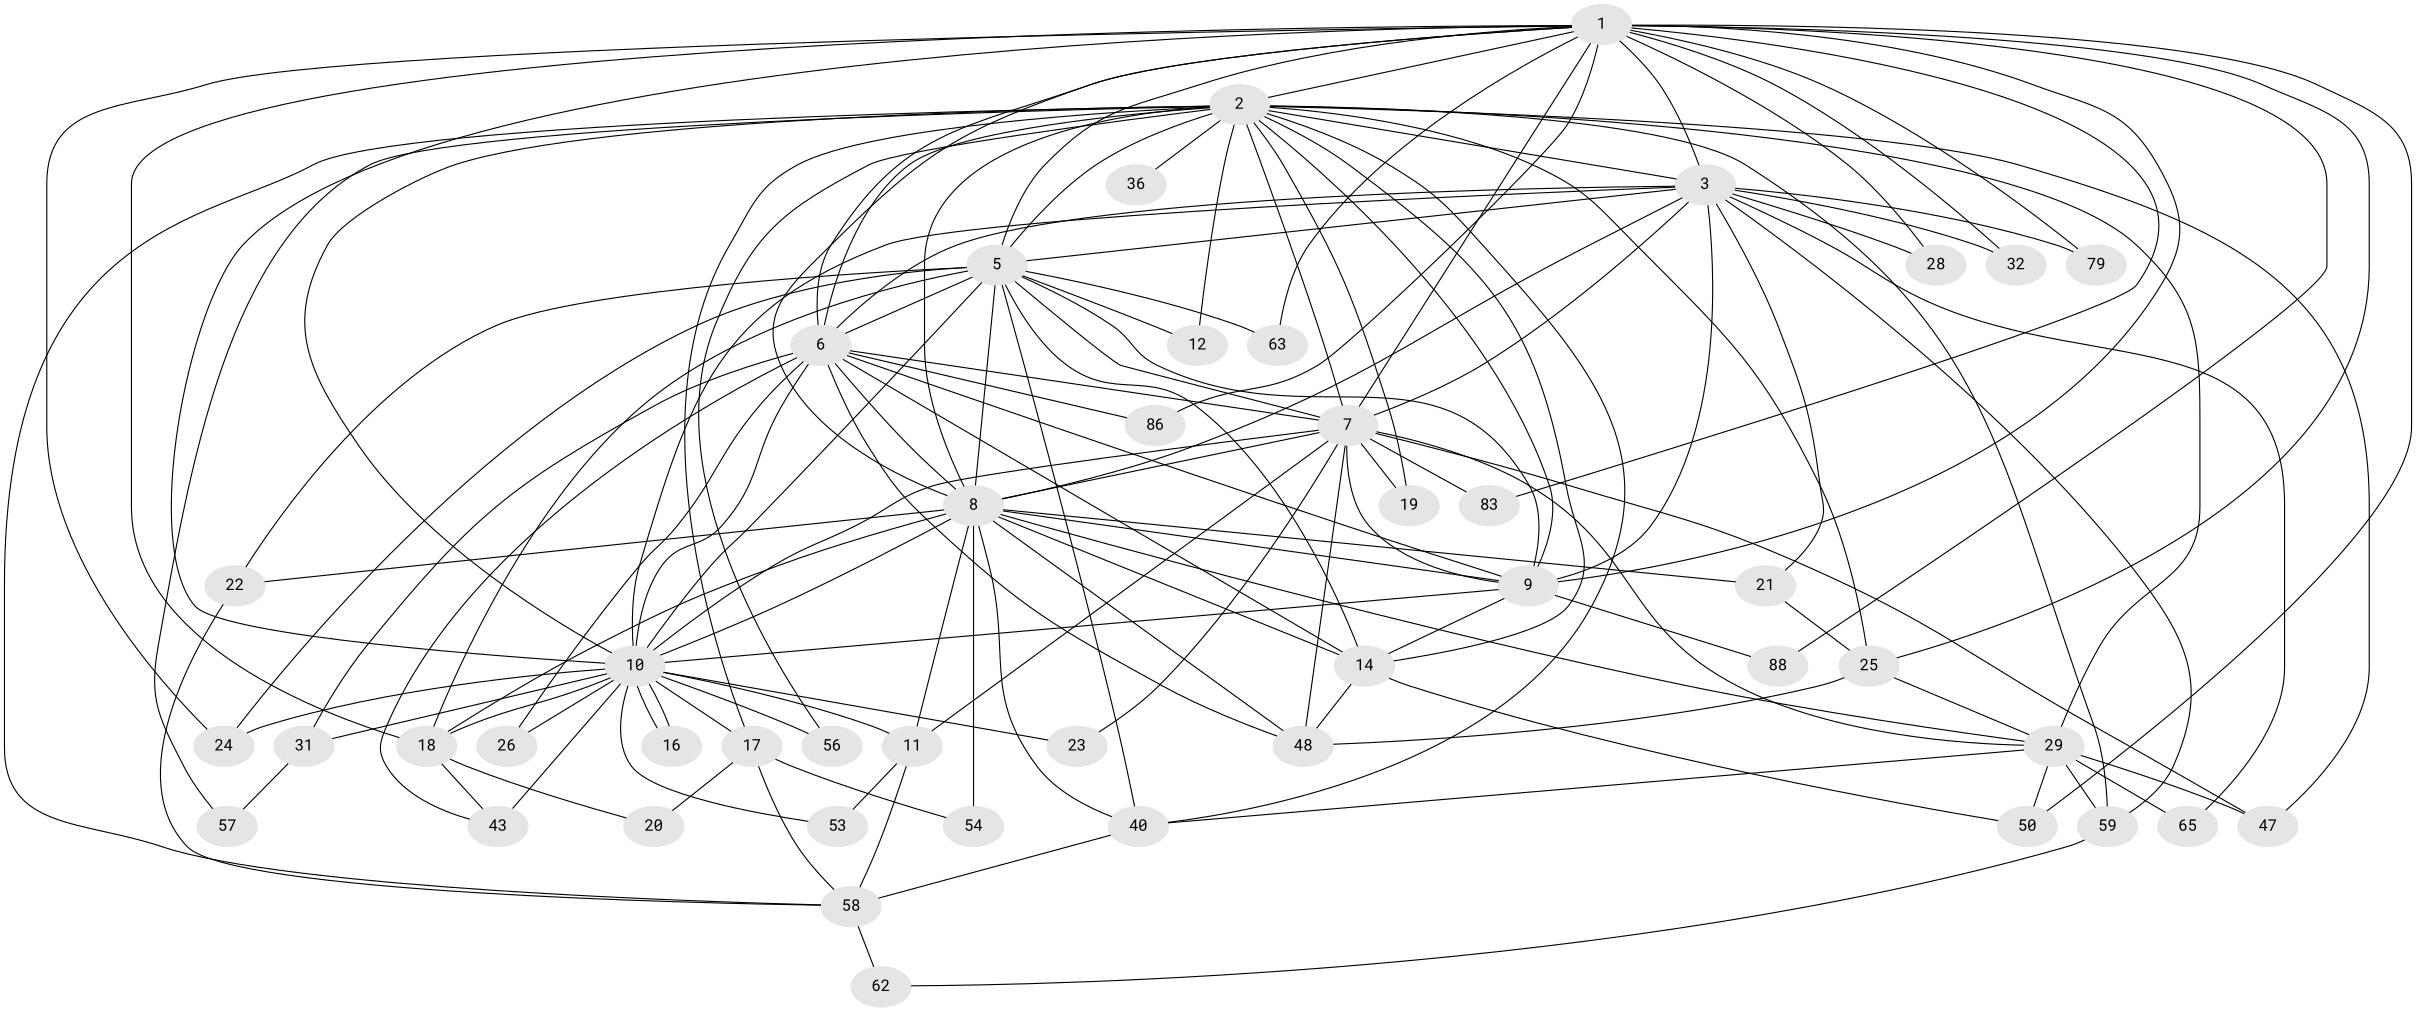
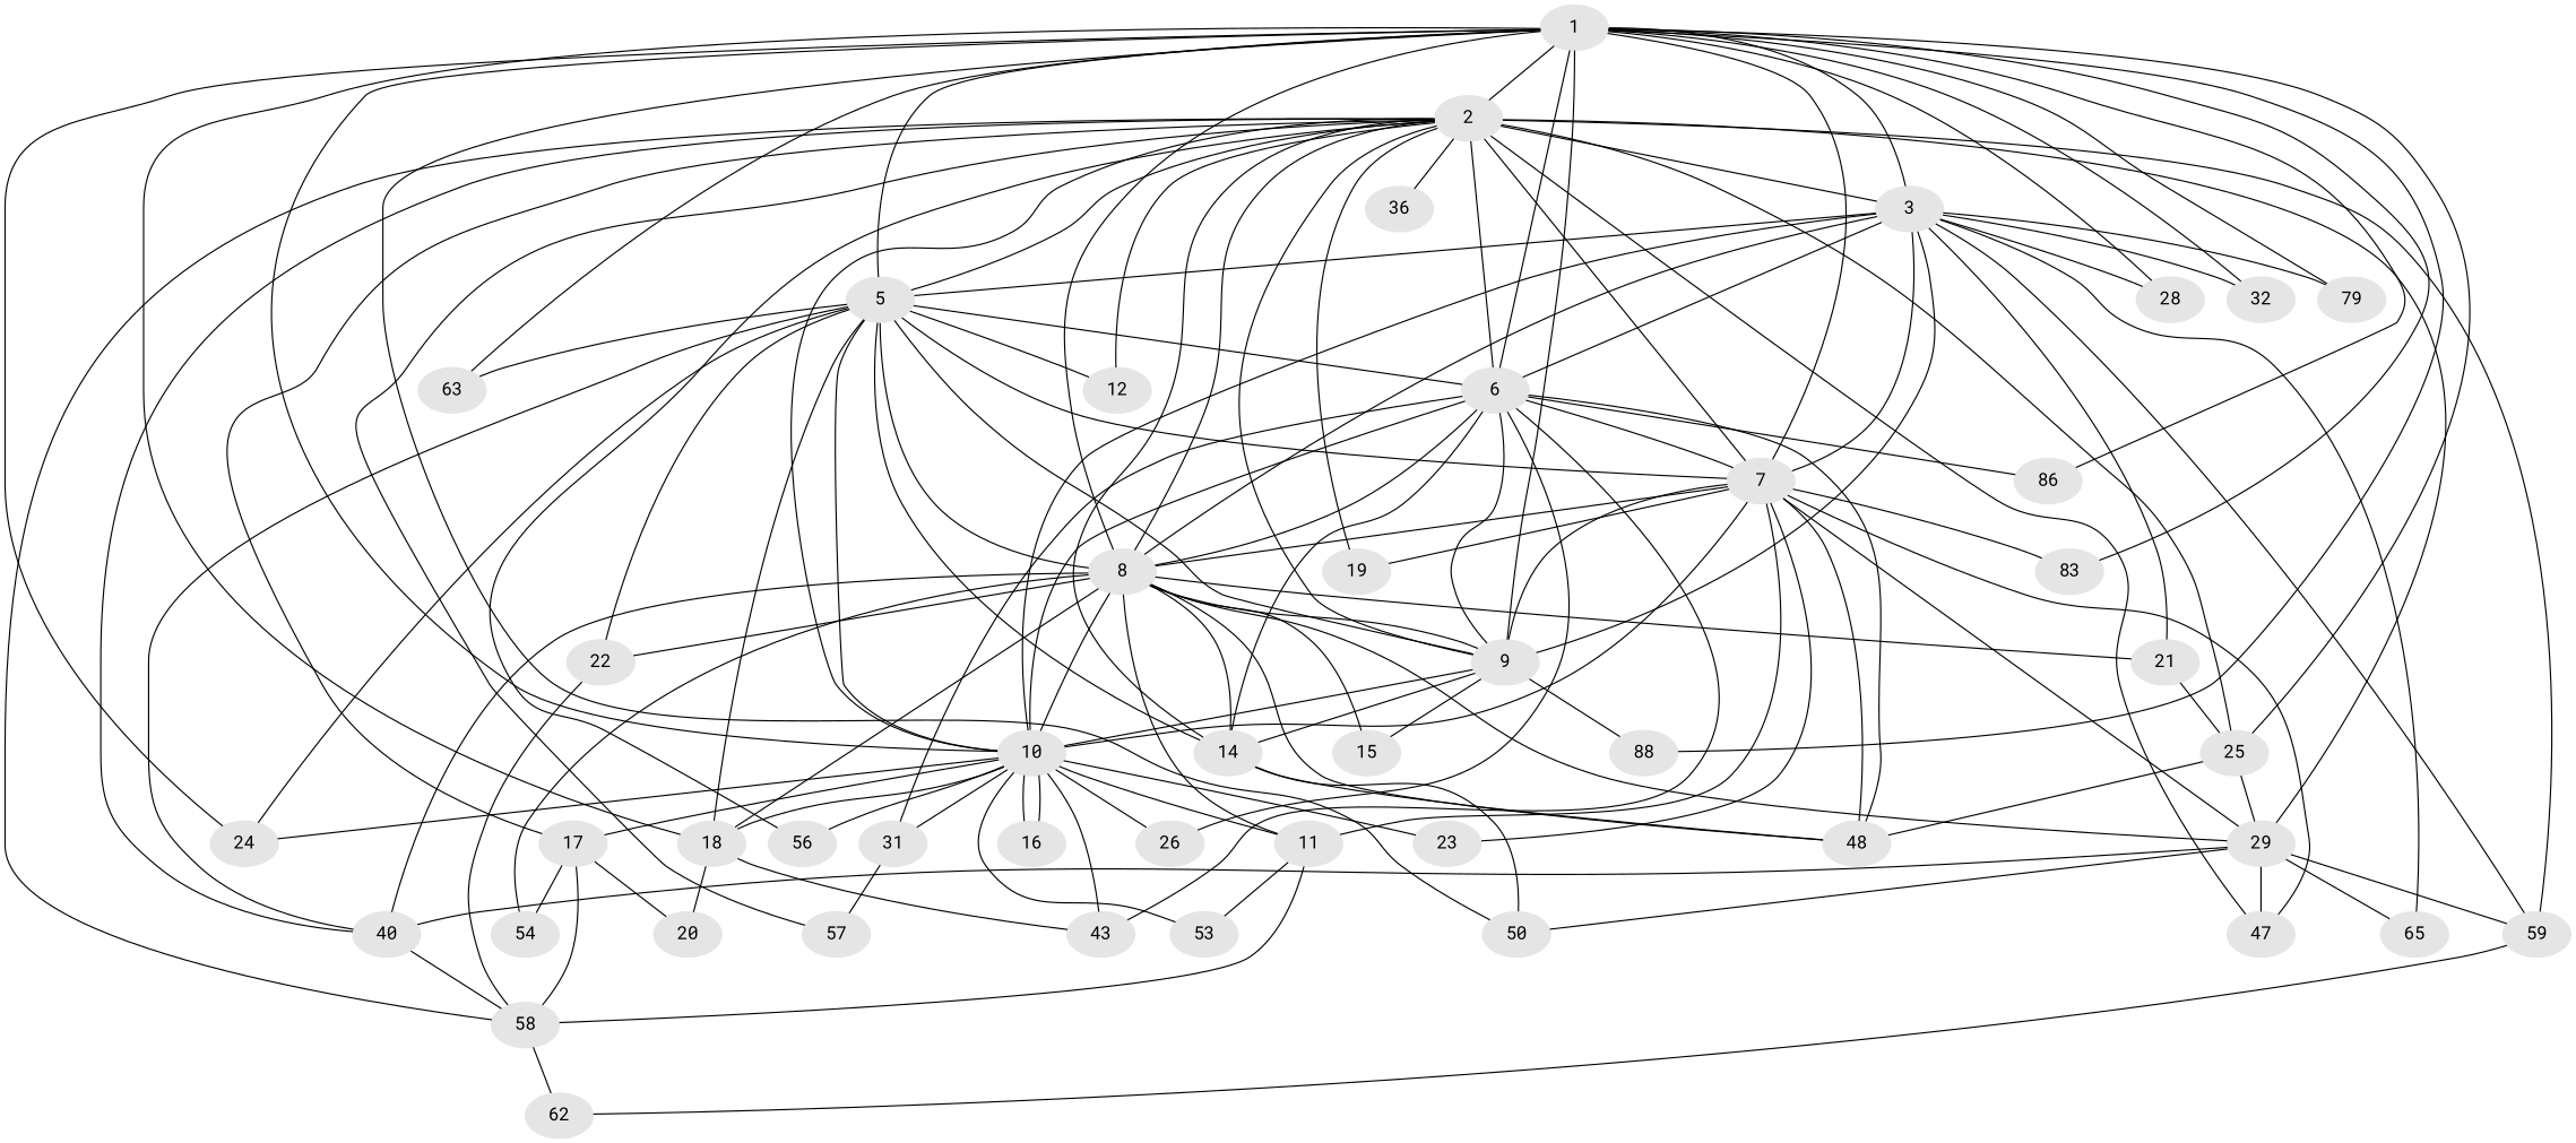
  graph {
    fontname="Roboto Mono"
    node [color=gray90 fontname="Roboto Mono" style=filled]
    edge [fontname="Roboto Mono"]
    1 [super="+52"]
    2 [super="+39+4+49+27"]
    3
    5
    6 [super="+44"]
    7
    8 [super="+67+35+85+92+73"]
    9
    10 [super="+76+94+30+13"]
    18 [super="+46+89+90"]
    24 [super="+81"]
    25
    28
    32
    50 [super="+66"]
    63
    79
    83
    86
    88
    12
    14 [super="+42+41"]
    17
    19
    29 [super="+34"]
    36
    n27 [label=47 super="+68"]
    40 [super="+64"]
    56
    57
    58 [super="+60"]
    59 [super="+61"]
    21
    65
    22
    26
    31
    43 [super="+84+51"]
    48 [super="+55"]
    11 [super="+80+33"]
    23
+   15
    54
    16
    53
    20
    62
    1 -- 2 [weight=2]
    1 -- 3 [weight=2]
    1 -- 5
    1 -- 6
    1 -- 7
    1 -- 8 [weight=2]
    1 -- 9
    1 -- 10
    1 -- 18 [weight=2]
    1 -- 24
    1 -- 25
    1 -- 28
    1 -- 32
    1 -- 50
    1 -- 63
    1 -- 79
    1 -- 83
    1 -- 86
    1 -- 88
    2 -- 3 [weight=4]
    2 -- 5 [weight=2]
    2 -- 6 [weight=3]
    2 -- 7 [weight=3]
    2 -- 8 [weight=3]
    2 -- 9 [weight=2]
    2 -- 10 [weight=2]
    2 -- 25
    2 -- 12
    2 -- 14
    2 -- 17
    2 -- 19
    2 -- 29 [weight=4]
    2 -- 36
    2 -- n27
    2 -- 40
    2 -- 56
    2 -- 57
    2 -- 58
    2 -- 59
    3 -- 5
    3 -- 6
    3 -- 7
    3 -- 8
    3 -- 9
    3 -- 10 [weight=2]
    3 -- 28
    3 -- 32
    3 -- 79
    3 -- 59
    3 -- 21
    3 -- 65
    5 -- 6
    5 -- 7
    5 -- 8 [weight=2]
    5 -- 9
    5 -- 10
    5 -- 18 [weight=2]
    5 -- 24
    5 -- 63
    5 -- 12
    5 -- 14
    5 -- 40
    5 -- 22
    6 -- 7
    6 -- 8 [weight=2]
    6 -- 9
    6 -- 10
    6 -- 86
    6 -- 14
    6 -- 26
    6 -- 31
    6 -- 43
    6 -- 48
    7 -- 8 [weight=2]
    7 -- 9
    7 -- 10
    7 -- 83
    7 -- 19
    7 -- 29
    7 -- n27
    7 -- 48
    7 -- 11 [weight=2]
    7 -- 23
    8 -- 9
    8 -- 10 [weight=3]
    8 -- 18
    8 -- 14 [weight=3]
    8 -- 29
    8 -- 40
    8 -- 21
    8 -- 22
    8 -- 48
    8 -- 11
+   8 -- 15
    8 -- 54
    9 -- 10 [weight=2]
    9 -- 88
    9 -- 14
+   9 -- 15
    10 -- 18 [weight=2]
    10 -- 24
    10 -- 17
    10 -- 56
    10 -- 26
    10 -- 31
    10 -- 43 [weight=2]
    10 -- 11
    10 -- 23
    10 -- 16
    10 -- 16
    10 -- 53
    18 -- 43
    18 -- 20
    25 -- 29
    25 -- 48
    14 -- 50
    14 -- 48
    17 -- 58
    17 -- 54
    17 -- 20
    29 -- 50
    29 -- n27
    29 -- 40
    29 -- 59
    29 -- 65
    40 -- 58
    58 -- 62
    59 -- 62
    21 -- 25
    22 -- 58
    31 -- 57
    11 -- 58
    11 -- 53
  }
